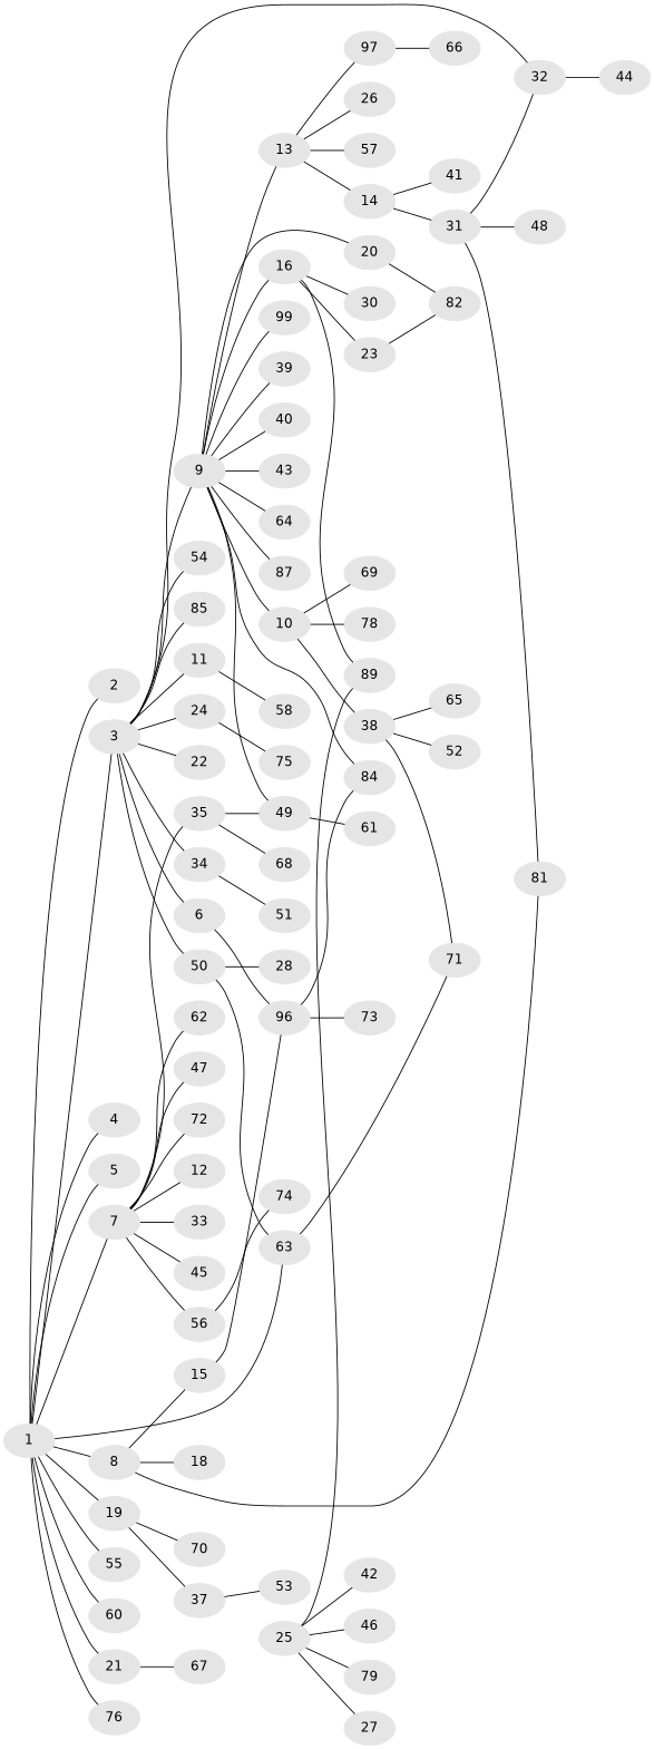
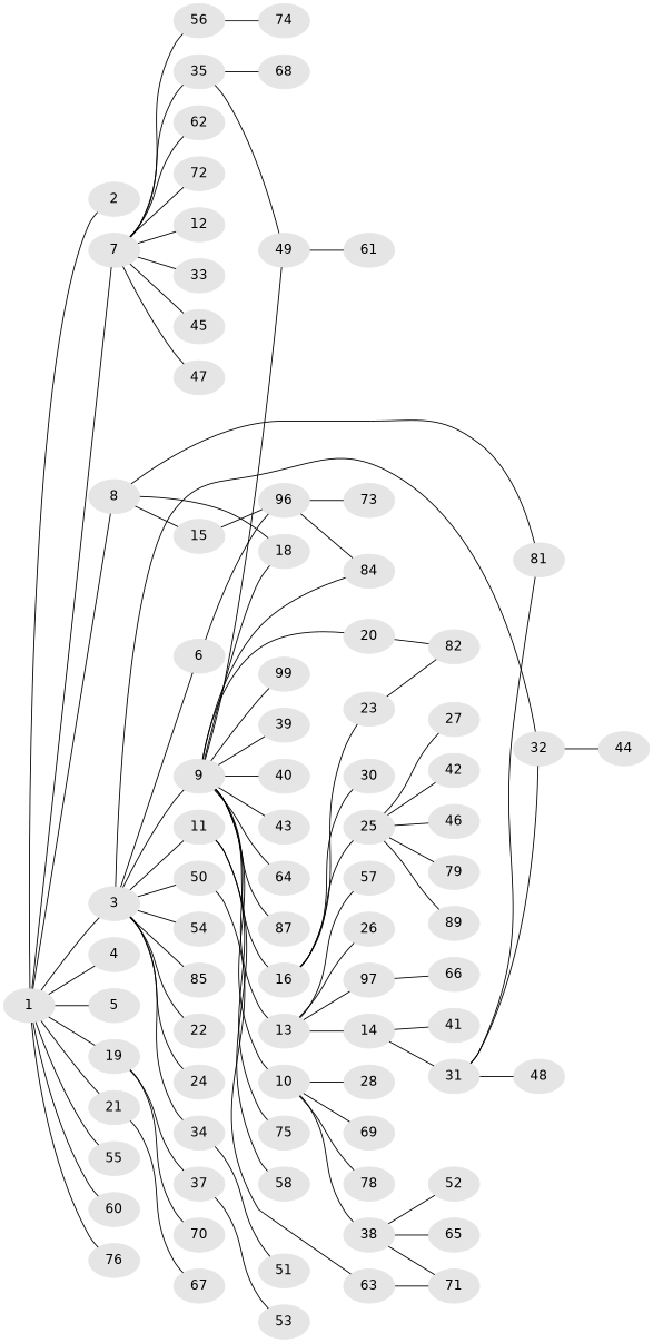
  graph {
    fontname="DejaVu Sans"
    rankdir=LR
    node [color=gray90 fontname="DejaVu Sans" style=filled]
    edge [fontname="DejaVu Sans"]
    1
    2
    3
    4
    5
    7
    8
    19
    21
    55
    60
    63
    76
    6
    9
    11
    22
    24
    32
    34
    50
    54
    85
    12
    33
    35
    45
    47
    56
    62
    72
    15
    18
    81
    37
    70
    67
    71
    n39 [label=96]
    10
    13
    16
    20
    n44 [label=99]
    39
    40
    43
    49
    64
    n50 [label=87]
    84
    58
    75
    44
    51
    73
    68
    74
    28
    38
    69
    78
    14
    n64 [label=97]
    26
    57
    23
    25
    30
    82
    61
    52
    65
    31
    41
    66
    48
    27
    42
    46
    79
    n82 [label=89]
    53
    1 -- 2
    1 -- 3
    1 -- 4
    1 -- 5
    1 -- 7
    1 -- 8
    1 -- 19
    1 -- 21
    1 -- 55
    1 -- 60
-   1 -- 63
    1 -- 76
    3 -- 6
    3 -- 9
    3 -- 11
    3 -- 22
    3 -- 24
    3 -- 32
    3 -- 34
    3 -- 50
    3 -- 54
    3 -- 85
    7 -- 12
    7 -- 33
    7 -- 35
    7 -- 45
    7 -- 47
    7 -- 56
    7 -- 62
    7 -- 72
    8 -- 15
    8 -- 18
    8 -- 81
    19 -- 37
    19 -- 70
    21 -- 67
    63 -- 71
    6 -- n39
+   9 -- 18
    9 -- 10
    9 -- 13
    9 -- 16
    9 -- 20
    9 -- n44
    9 -- 39
    9 -- 40
    9 -- 43
    9 -- 49
    9 -- 64
    9 -- n50
    9 -- 84
    11 -- 58
-   24 -- 75
+   11 -- 75
    32 -- 44
    34 -- 51
    50 -- 63
    35 -- 49
    35 -- 68
    56 -- 74
    15 -- n39
    37 -- 53
    n39 -- 84
    n39 -- 73
-   50 -- 28
+   10 -- 28
    10 -- 38
    10 -- 69
    10 -- 78
    13 -- 14
    13 -- n64
    13 -- 26
    13 -- 57
    16 -- 23
-   16 -- n82
+   16 -- 25
    16 -- 30
    20 -- 82
    49 -- 61
    38 -- 71
    38 -- 52
    38 -- 65
    14 -- 31
    14 -- 41
    n64 -- 66
    23 -- 82
    25 -- 27
    25 -- 42
    25 -- 46
    25 -- 79
    25 -- n82
    31 -- 32
    31 -- 81
    31 -- 48
  }
